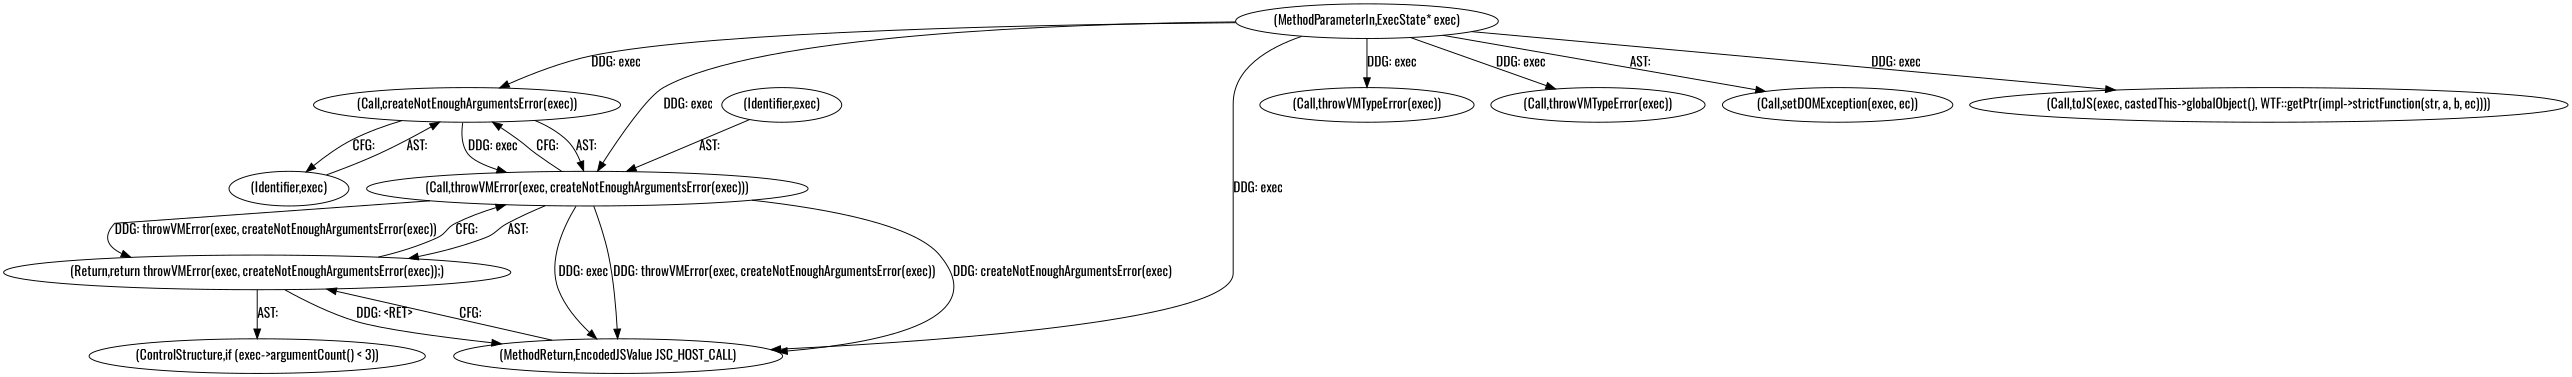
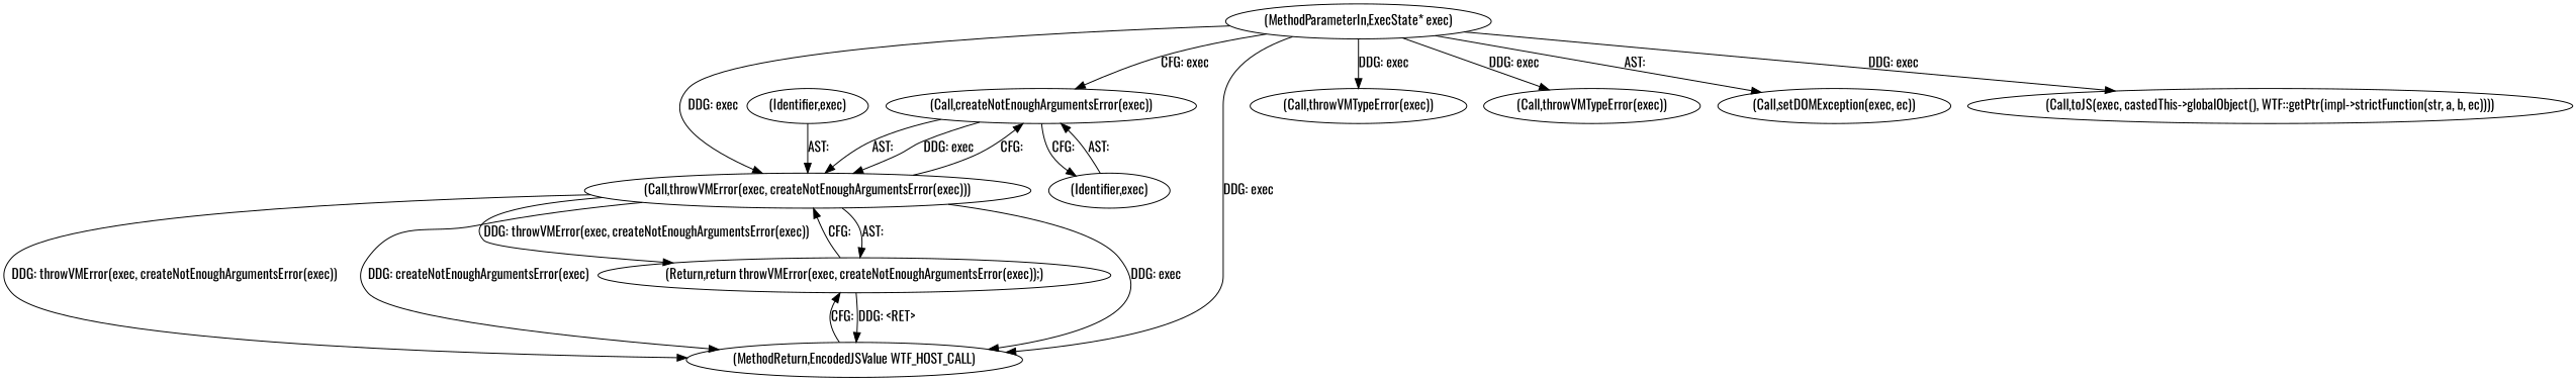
  digraph {
    fontname=Oswald
    node [fontname=Oswald]
    edge [fontname=Oswald]
    n1 [label="(Call,createNotEnoughArgumentsError(exec))"]
    n2 [label="(Call,throwVMError(exec, createNotEnoughArgumentsError(exec)))"]
    n3 [label="(Identifier,exec)"]
-   n4 [label="(MethodReturn,EncodedJSValue JSC_HOST_CALL)"]
+   n4 [label="(MethodReturn,EncodedJSValue WTF_HOST_CALL)"]
    n5 [label="(Return,return throwVMError(exec, createNotEnoughArgumentsError(exec));)"]
    n6 [label="(MethodParameterIn,ExecState* exec)"]
    n7 [label="(Call,throwVMTypeError(exec))"]
    n8 [label="(Call,throwVMTypeError(exec))"]
    n9 [label="(Call,setDOMException(exec, ec))"]
    n10 [label="(Call,toJS(exec, castedThis->globalObject(), WTF::getPtr(impl->strictFunction(str, a, b, ec))))"]
-   n11 [label="(ControlStructure,if (exec->argumentCount() < 3))"]
    n12 [label="(Identifier,exec)"]
    n1 -> n2 [label="AST: "]
    n1 -> n2 [label="DDG: exec"]
    n1 -> n3 [label="CFG: "]
    n2 -> n1 [label="CFG: "]
    n2 -> n4 [label="DDG: exec"]
    n2 -> n4 [label="DDG: throwVMError(exec, createNotEnoughArgumentsError(exec))"]
    n2 -> n4 [label="DDG: createNotEnoughArgumentsError(exec)"]
    n2 -> n5 [label="AST: "]
    n2 -> n5 [label="DDG: throwVMError(exec, createNotEnoughArgumentsError(exec))"]
    n3 -> n1 [label="AST: "]
    n4 -> n5 [label="CFG: "]
    n5 -> n2 [label="CFG: "]
    n5 -> n4 [label="DDG: <RET>"]
-   n5 -> n11 [label="AST: "]
-   n6 -> n1 [label="DDG: exec"]
+   n6 -> n1 [label="CFG: exec"]
    n6 -> n2 [label="DDG: exec"]
    n6 -> n4 [label="DDG: exec"]
    n6 -> n7 [label="DDG: exec"]
    n6 -> n8 [label="DDG: exec"]
    n6 -> n9 [label="AST: "]
    n6 -> n10 [label="DDG: exec"]
    n12 -> n2 [label="AST: "]
  }
